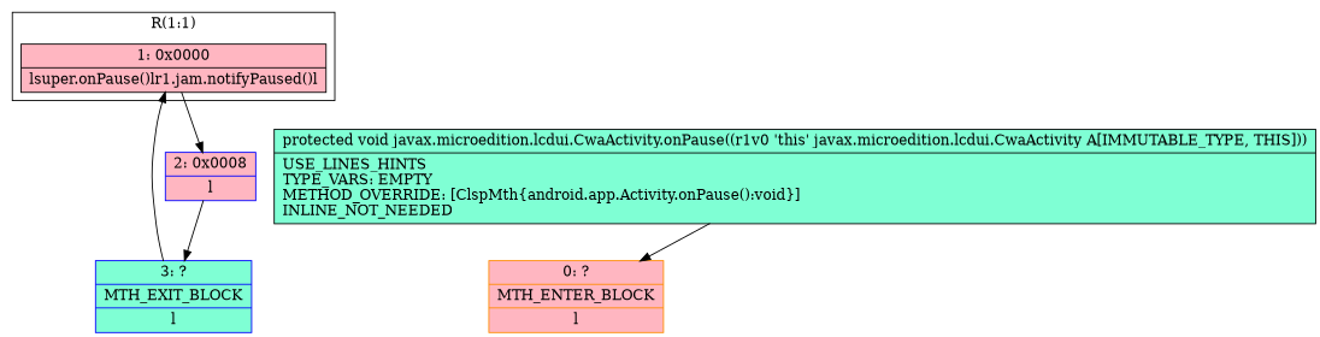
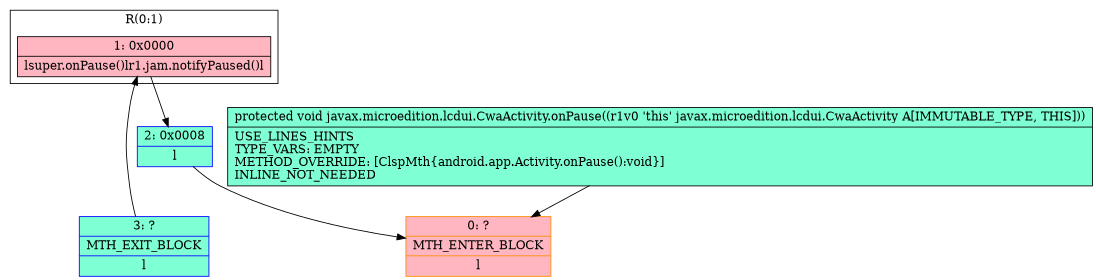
  digraph {
    node [color=black fillcolor=lightpink shape=record style=filled]
    n1 [label="{1\:\ 0x0000|lsuper.onPause()lr1.jam.notifyPaused()l}"]
-   n2 [color=blue label="{2\:\ 0x0008|l}"]
+   n2 [color=blue fillcolor=aquamarine label="{2\:\ 0x0008|l}"]
    n3 [color=blue fillcolor=aquamarine label="{3\:\ ?|MTH_EXIT_BLOCK\l|l}"]
    n4 [color=darkorange label="{0\:\ ?|MTH_ENTER_BLOCK\l|l}"]
    n5 [fillcolor=aquamarine label="{protected void javax.microedition.lcdui.CwaActivity.onPause((r1v0 'this' javax.microedition.lcdui.CwaActivity A[IMMUTABLE_TYPE, THIS]))  | USE_LINES_HINTS\lTYPE_VARS: EMPTY\lMETHOD_OVERRIDE: [ClspMth\{android.app.Activity.onPause():void\}]\lINLINE_NOT_NEEDED\l}"]
    subgraph cluster_1 {
-     label="R(1:1)"
+     label="R(0:1)"
      n1
    }
    n1 -> n2
-   n2 -> n3
+   n2 -> n4
    n3 -> n1
    n5 -> n4
  }
